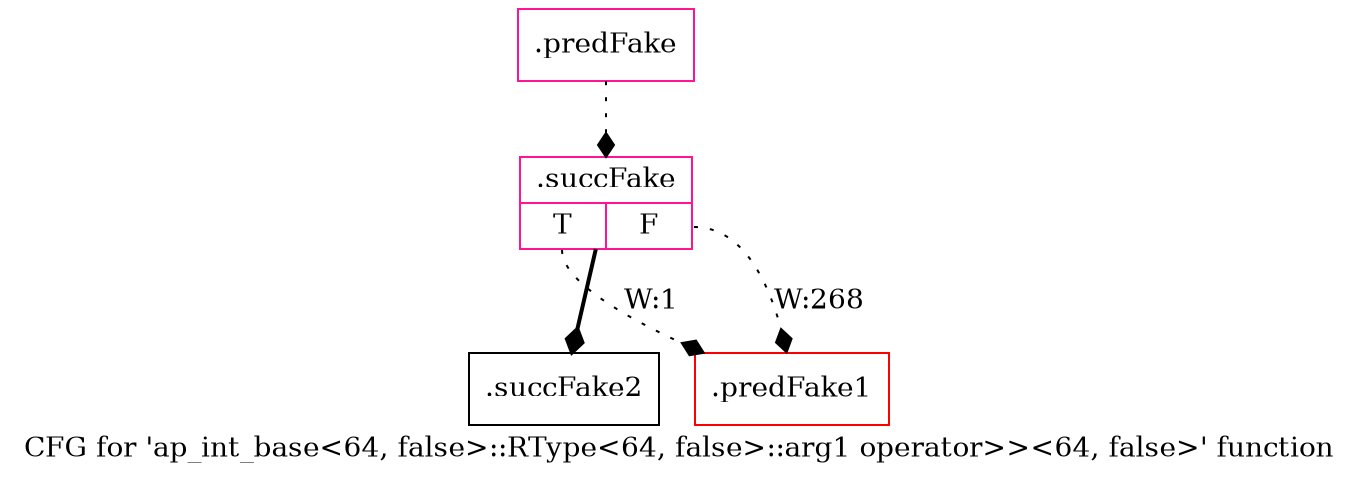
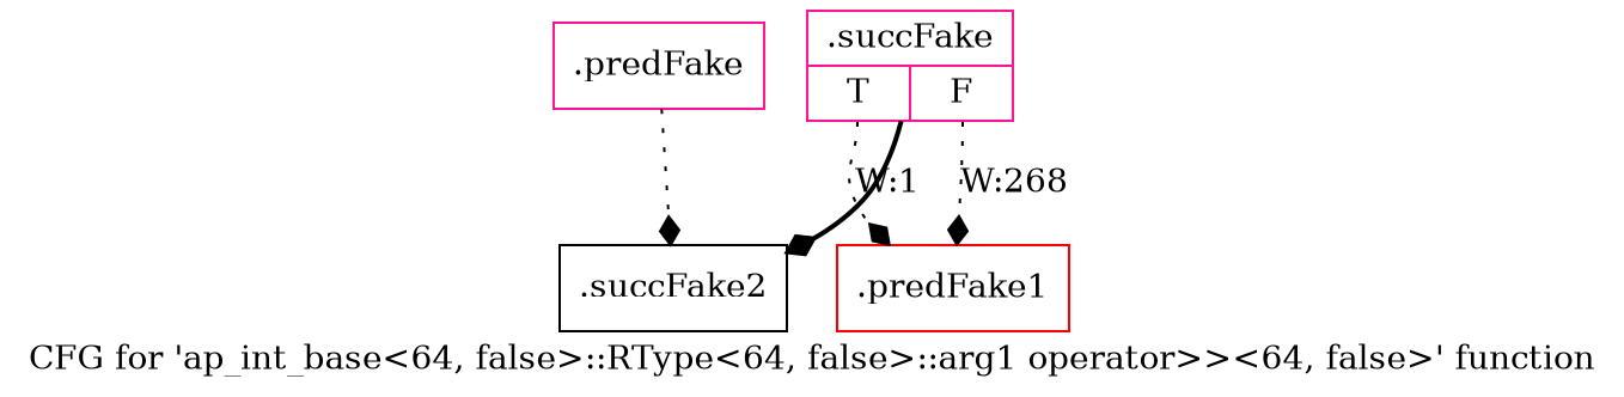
  digraph {
    label="CFG for 'ap_int_base\<64, false\>::RType\<64, false\>::arg1 operator\>\>\<64, false\>' function"
    node [color=deeppink shape=record filename="/mnt/xilinx/Vitis_HLS/2021.2/include/ap_int_base.h" linenumber=1691]
    edge [arrowhead=diamond execusionnum=267 filename="/mnt/xilinx/Vitis_HLS/2021.2/include/ap_int_base.h" style=dotted]
    n1 [label="{.predFake}" filename="" linenumber=""]
    n2 [label="{.succFake|{<s0>T|<s1>F}}"]
    n3 [color=red label="{.predFake1}"]
    n4 [color=black label="{.succFake2}"]
-   n1 -> n2
+   n1 -> n4
    n2 -> n3 [execusionnum=0 label="W:1" tailport=s0]
    n2 -> n3 [label="W:268" tailport=s1]
    n2 -> n4 [style=bold]
  }
